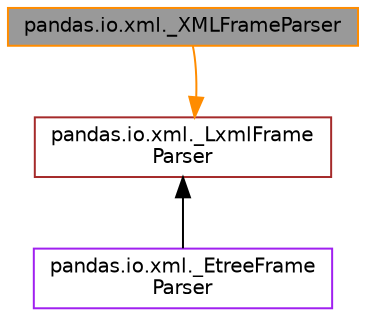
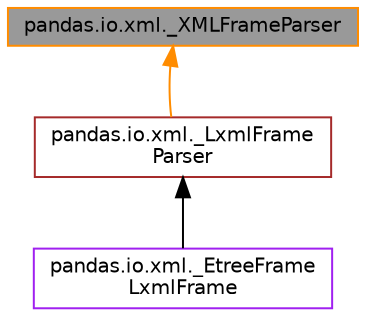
  digraph {
    node [fillcolor=white fontname=Helvetica fontsize=10 shape=box style=filled]
    edge [dir=back fontname=Helvetica fontsize=10 labelfontname=Helvetica labelfontsize=10 style=solid]
    n1 [color=darkorange fillcolor=grey60 fontcolor=black height=0.2 label="pandas.io.xml._XMLFrameParser" width=0.4]
    n2 [color=brown height=0.2 label="pandas.io.xml._LxmlFrame\lParser" width=0.4]
-   n3 [color=purple height=0.2 label="pandas.io.xml._EtreeFrame\lParser" width=0.4]
-   n2 -> n1 [color=darkorange]
+   n3 [color=purple height=0.2 label="pandas.io.xml._EtreeFrame\lLxmlFrame" width=0.4]
+   n1 -> n2 [color=darkorange]
    n2 -> n3 [color=black]
  }
